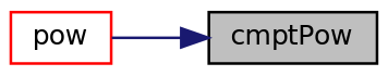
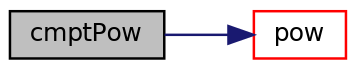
  digraph {
    rankdir=LR
    node [fontname=Helvetica fontsize=10 shape=record]
    n1 [color=black fillcolor=grey75 fontcolor=black height=0.2 label=cmptPow style=filled width=0.4]
    n2 [color=red height=0.2 label=pow width=0.4]
-   n2 -> n1 [color=midnightblue fontname=Helvetica fontsize=10 labelfontname=Helvetica labelfontsize=10 style=solid arrowhead=normal]
+   n1 -> n2 [color=midnightblue fontname=Helvetica fontsize=10 labelfontname=Helvetica labelfontsize=10 style=solid arrowhead=normal]
  }
